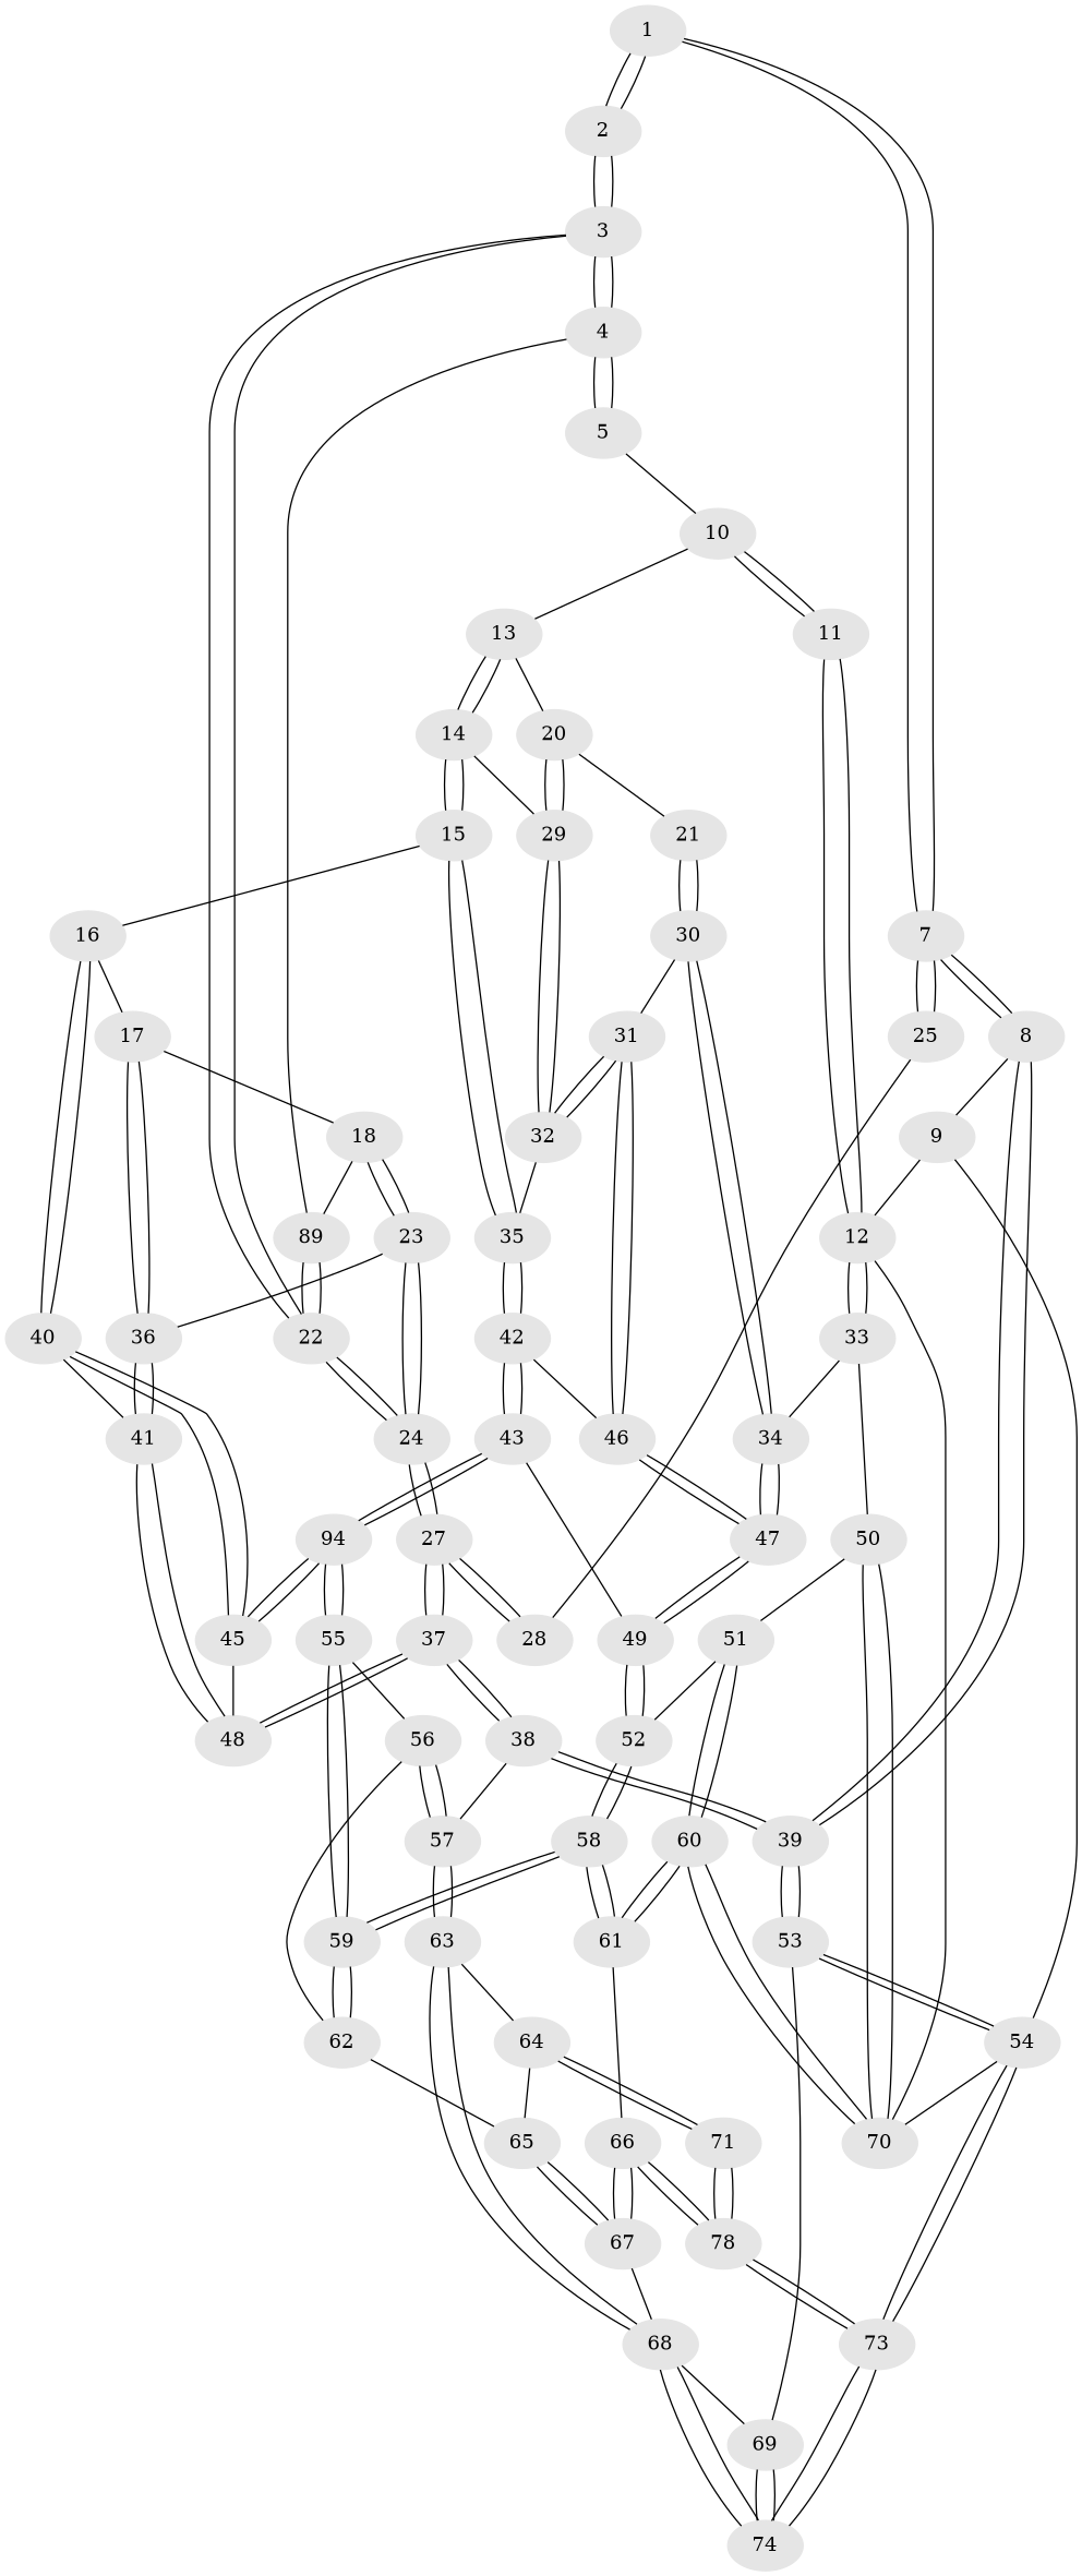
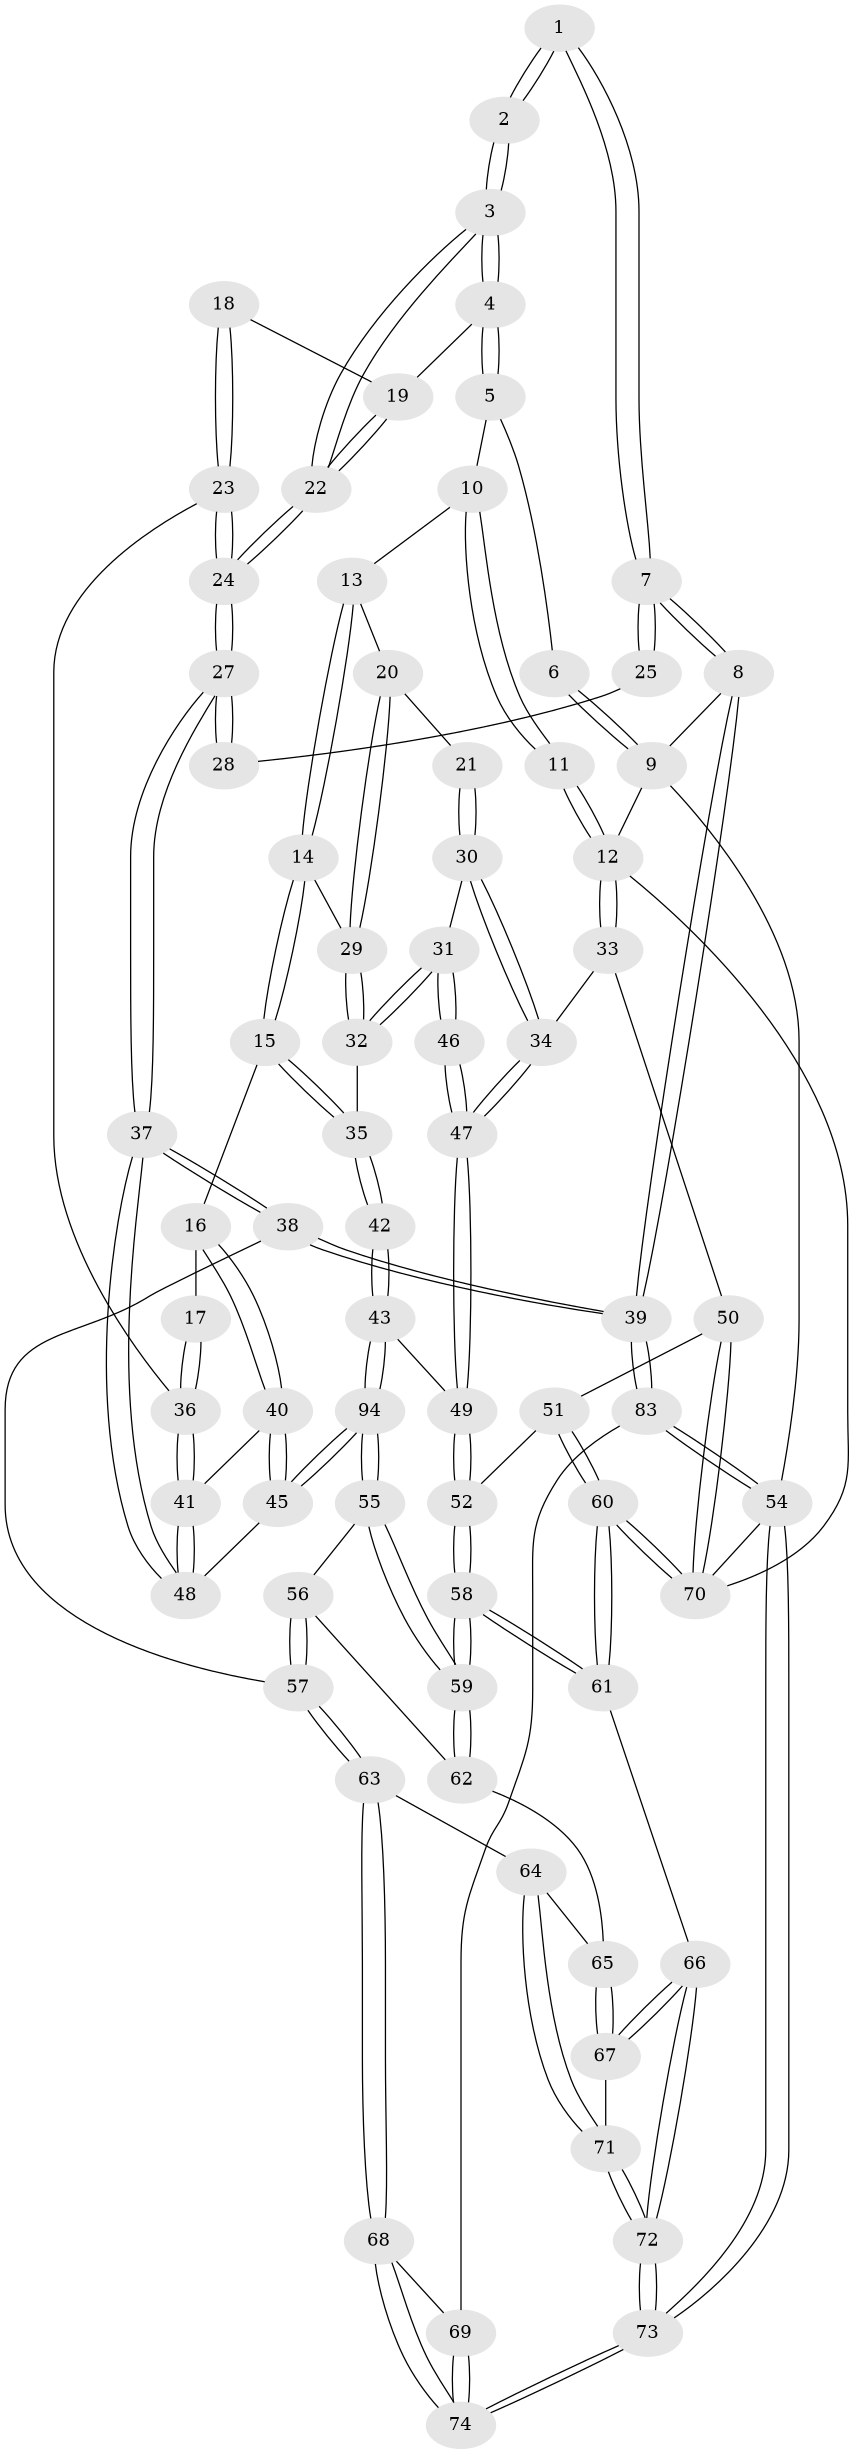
  graph {
    node [color=gray90 style=filled]
    1
    2
    7
    3
    8
    25
    4
    22
    5
-   19 [label=89]
+   19
    24
+   6
    10
    9
    11
    13
    12
    54
    39
    28
-   53
+   53 [label=83]
    33
    70
    73
    14
    20
    21
    30
    34
    50
    15
    29
    16
    35
    32
    17
    40
    42
    18
    36
    41
    45
    23
    31
    27
    37
    38
    48
    46
    47
    51
    49
    43
    57
    63
    69
    n57 [label=94]
    55
    52
    56
    59
    58
    60
    61
    74
    62
    65
    64
    68
    66
    67
-   72 [label=78]
+   72
    71
    1 -- 2
    1 -- 2
    1 -- 7
    1 -- 7
    2 -- 3
    2 -- 3
    7 -- 8
    7 -- 8
    7 -- 25
    7 -- 25
    3 -- 4
    3 -- 4
    3 -- 22
    3 -- 22
    8 -- 9
    8 -- 39
    8 -- 39
    25 -- 28
    4 -- 5
    4 -- 5
    4 -- 19
    22 -- 24
    22 -- 24
+   5 -- 6
    5 -- 10
    19 -- 22
    19 -- 22
    24 -- 27
    24 -- 27
+   6 -- 9
+   6 -- 9
    10 -- 11
    10 -- 11
    10 -- 13
    9 -- 12
    9 -- 54
    11 -- 12
    11 -- 12
    13 -- 14
    13 -- 14
    13 -- 20
    12 -- 33
    12 -- 33
    12 -- 70
    54 -- 70
    54 -- 73
    54 -- 73
    39 -- 53
    39 -- 53
    53 -- 54
    53 -- 54
    53 -- 69
    33 -- 34
    33 -- 50
    73 -- 74
    73 -- 74
    14 -- 15
    14 -- 15
    14 -- 29
    20 -- 21
    20 -- 29
    20 -- 29
    21 -- 30
    21 -- 30
    30 -- 34
    30 -- 34
    30 -- 31
    34 -- 47
    34 -- 47
    50 -- 70
    50 -- 70
    50 -- 51
    15 -- 16
    15 -- 35
    15 -- 35
    29 -- 32
    29 -- 32
    16 -- 17
    16 -- 40
    16 -- 40
    35 -- 42
    35 -- 42
    32 -- 35
-   17 -- 18
    17 -- 36
    17 -- 36
    40 -- 41
    40 -- 45
    40 -- 45
-   42 -- 46
    42 -- 43
    42 -- 43
    18 -- 19
    18 -- 23
    18 -- 23
    36 -- 41
    36 -- 41
    41 -- 48
    41 -- 48
    45 -- 48
    23 -- 24
    23 -- 24
    23 -- 36
    31 -- 32
    31 -- 32
    31 -- 46
    31 -- 46
    27 -- 28
    27 -- 28
    27 -- 37
    27 -- 37
    37 -- 38
    37 -- 38
    37 -- 48
    37 -- 48
    38 -- 39
    38 -- 39
    38 -- 57
    46 -- 47
    46 -- 47
    47 -- 49
    47 -- 49
    51 -- 52
    51 -- 60
    51 -- 60
    49 -- 52
    49 -- 52
    43 -- 49
    43 -- n57
    43 -- n57
    57 -- 63
    57 -- 63
    63 -- 64
    63 -- 68
    63 -- 68
    69 -- 74
    69 -- 74
    n57 -- 45
    n57 -- 45
    n57 -- 55
    n57 -- 55
    55 -- 56
    55 -- 59
    55 -- 59
    52 -- 58
    52 -- 58
    56 -- 57
    56 -- 57
    56 -- 62
    59 -- 62
    59 -- 62
    58 -- 59
    58 -- 59
    58 -- 61
    58 -- 61
    60 -- 70
    60 -- 70
    60 -- 61
    60 -- 61
    61 -- 66
    62 -- 65
    65 -- 67
    65 -- 67
    64 -- 65
    64 -- 71
    64 -- 71
    68 -- 69
    68 -- 74
    68 -- 74
    66 -- 67
    66 -- 67
    66 -- 72
    66 -- 72
-   67 -- 68
+   67 -- 71
    72 -- 73
    72 -- 73
    71 -- 72
    71 -- 72
  }
